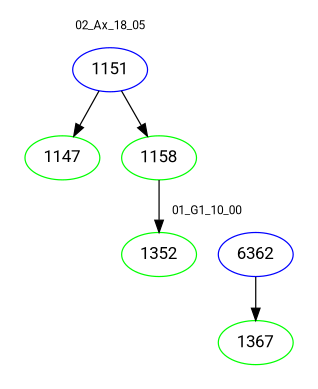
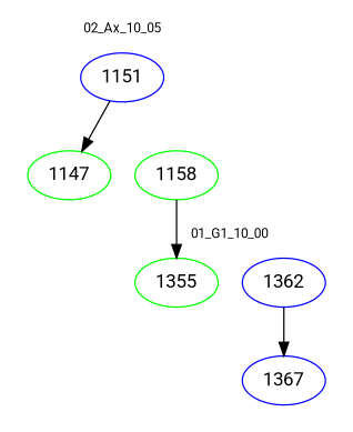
  digraph {
    fontname=Roboto
    node [color=blue fontname=Roboto]
    edge [color=black fontname=Roboto]
    n1 [label=1151]
    n2 [color=green label=1147]
    n3 [color=green label=1158]
-   n4 [label=6362]
-   n5 [color=green label=1352]
-   n6 [color=green label=1367]
+   n4 [label=1362]
+   n5 [color=green label=1355]
+   n6 [label=1367]
    subgraph cluster_1 {
      color=white
      fontsize=10
-     label="02_Ax_18_05"
+     label="02_Ax_10_05"
      n1
      n2
      n3
    }
    subgraph cluster_2 {
      color=white
      fontsize=10
      label="01_G1_10_00"
      n4
      n5
      n6
    }
    n1 -> n2
-   n1 -> n3
    n3 -> n5
    n4 -> n6
  }
